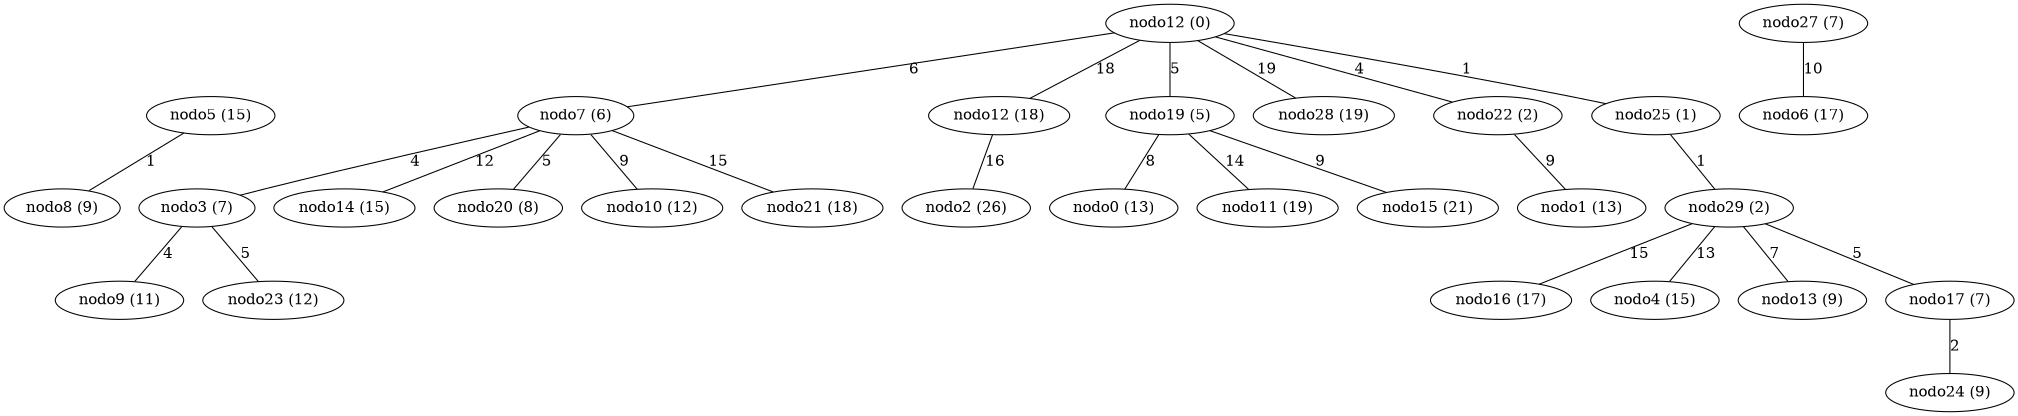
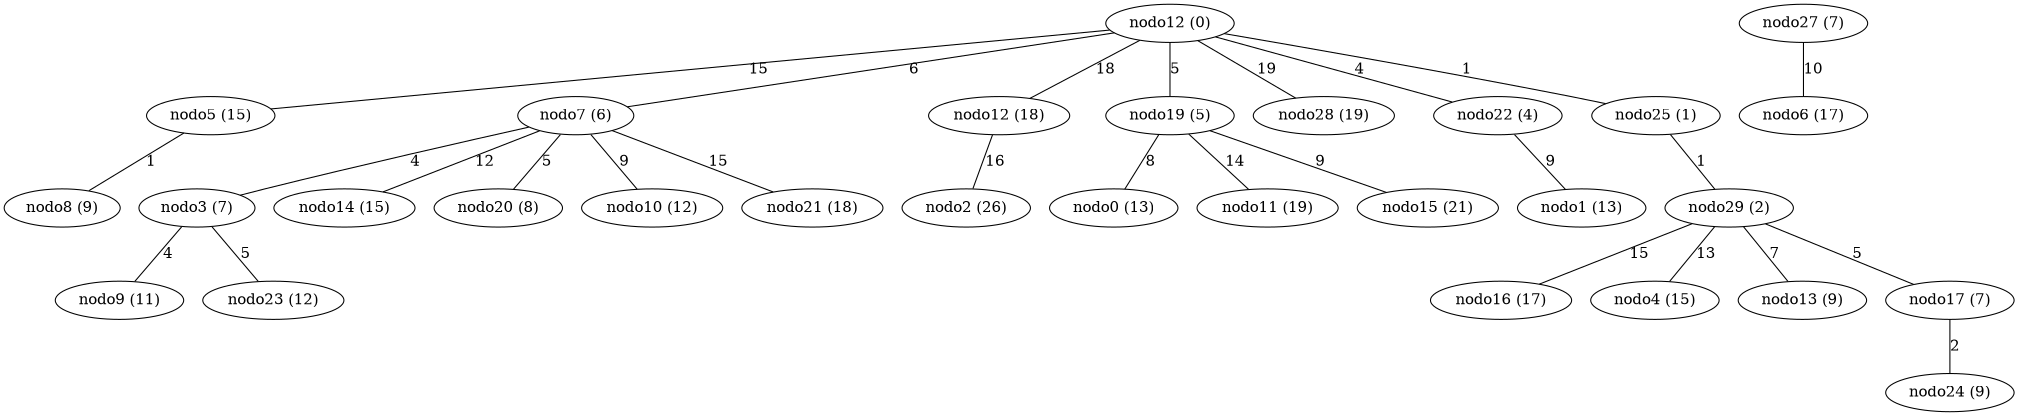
  graph {
    n1 [label="nodo12 (0)"]
    n2 [label="nodo5 (15)"]
    n3 [label="nodo7 (6)"]
    n4 [label="nodo12 (18)"]
    n5 [label="nodo19 (5)"]
    n6 [label="nodo28 (19)"]
-   n7 [label="nodo22 (2)"]
+   n7 [label="nodo22 (4)"]
    n8 [label="nodo25 (1)"]
    n9 [label="nodo8 (9)"]
    n10 [label="nodo3 (7)"]
    n11 [label="nodo14 (15)"]
    n12 [label="nodo20 (8)"]
    n13 [label="nodo10 (12)"]
    n14 [label="nodo21 (18)"]
    n15 [label="nodo2 (26)"]
    n16 [label="nodo0 (13)"]
    n17 [label="nodo11 (19)"]
    n18 [label="nodo15 (21)"]
    n19 [label="nodo1 (13)"]
    n20 [label="nodo29 (2)"]
    n21 [label="nodo9 (11)"]
    n22 [label="nodo23 (12)"]
    n23 [label="nodo27 (7)"]
    n24 [label="nodo6 (17)"]
    n25 [label="nodo16 (17)"]
    n26 [label="nodo4 (15)"]
    n27 [label="nodo13 (9)"]
    n28 [label="nodo17 (7)"]
    n29 [label="nodo24 (9)"]
+   n1 -- n2 [label=15]
    n1 -- n3 [label=6]
    n1 -- n4 [label=18]
    n1 -- n5 [label=5]
    n1 -- n6 [label=19]
    n1 -- n7 [label=4]
    n1 -- n8 [label=1]
    n2 -- n9 [label=1]
    n3 -- n10 [label=4]
    n3 -- n11 [label=12]
    n3 -- n12 [label=5]
    n3 -- n13 [label=9]
    n3 -- n14 [label=15]
    n4 -- n15 [label=16]
    n5 -- n16 [label=8]
    n5 -- n17 [label=14]
    n5 -- n18 [label=9]
    n7 -- n19 [label=9]
    n8 -- n20 [label=1]
    n10 -- n21 [label=4]
    n10 -- n22 [label=5]
    n20 -- n25 [label=15]
    n20 -- n26 [label=13]
    n20 -- n27 [label=7]
    n20 -- n28 [label=5]
    n23 -- n24 [label=10]
    n28 -- n29 [label=2]
  }
